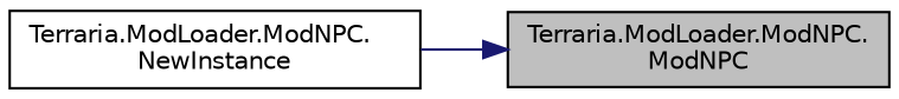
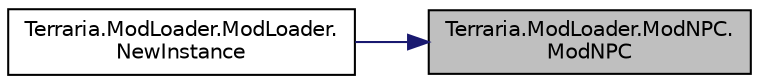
  digraph {
    rankdir=RL
    node [color=black fontname=Helvetica fontsize=10 shape=record style=filled]
    n1 [fillcolor=grey75 fontcolor=black height=0.2 label="Terraria.ModLoader.ModNPC.\lModNPC" width=0.4]
-   n2 [fillcolor=white height=0.2 label="Terraria.ModLoader.ModNPC.\lNewInstance" width=0.4]
+   n2 [fillcolor=white height=0.2 label="Terraria.ModLoader.ModLoader.\lNewInstance" width=0.4]
    n1 -> n2 [color=midnightblue dir=back fontname=Helvetica fontsize=10 labelfontname=Helvetica labelfontsize=10 style=solid]
  }
